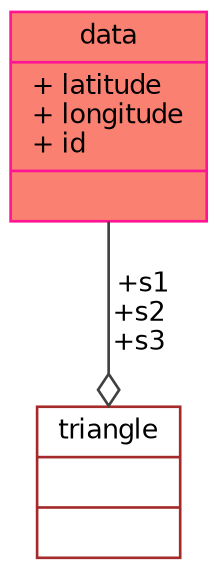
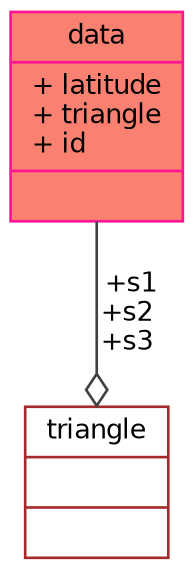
  digraph {
    node [fontname=Helvetica fontsize=10 shape=record style=filled]
    n1 [color=brown fillcolor=white fontcolor=black height=0.2 label="{triangle\n||}" width=0.4]
-   n2 [color=deeppink fillcolor=salmon height=0.2 label="{data\n|+ latitude\l+ longitude\l+ id\l|}" width=0.4]
+   n2 [color=deeppink fillcolor=salmon height=0.2 label="{data\n|+ latitude\l+ triangle\l+ id\l|}" width=0.4]
    n2 -> n1 [arrowhead=odiamond color=grey25 fontname=Helvetica fontsize=10 label=" +s1\n+s2\n+s3" labelfontname=Helvetica labelfontsize=10 style=solid]
  }
